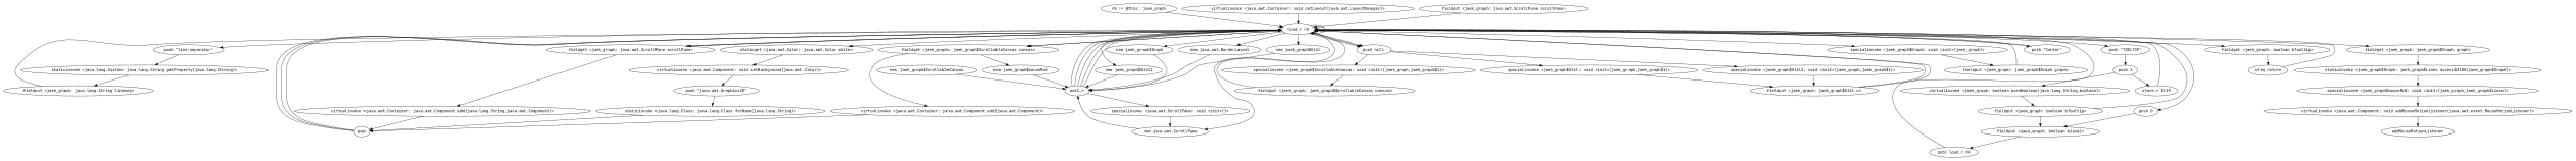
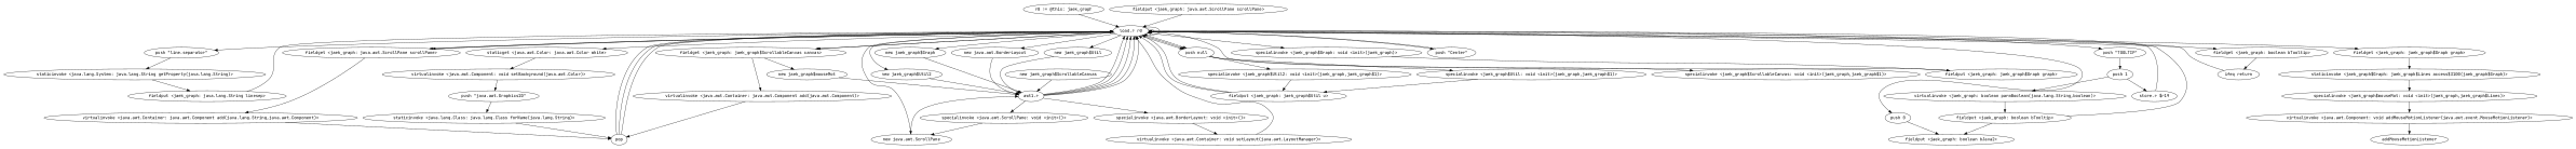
  digraph {
    fontname="JetBrains Mono"
    node [fontname="JetBrains Mono"]
    edge [fontname="JetBrains Mono"]
    "r0 := @this: jaek_graph"
    "load.r r0"
    "push \"line.separator\""
    "staticget <java.awt.Color: java.awt.Color white>"
    "new jaek_graph$Util2"
    "push null"
    "new jaek_graph$Graph"
    "specialinvoke <jaek_graph$Graph: void <init>(jaek_graph)>"
    "new java.awt.BorderLayout"
    "new java.awt.ScrollPane"
    "fieldget <jaek_graph: java.awt.ScrollPane scrollPane>"
    "fieldget <jaek_graph: jaek_graph$ScrollableCanvas canvas>"
    "push \"Center\""
    "push \"TOOLTIP\""
    "fieldget <jaek_graph: boolean bTooltip>"
    "fieldget <jaek_graph: jaek_graph$Graph graph>"
    "new jaek_graph$Util"
    "push 0"
    "staticinvoke <java.lang.System: java.lang.String getProperty(java.lang.String)>"
    "virtualinvoke <java.awt.Component: void setBackground(java.awt.Color)>"
    n21 [label="awt1.r"]
    "specialinvoke <jaek_graph$Util2: void <init>(jaek_graph,jaek_graph$1)>"
    "specialinvoke <jaek_graph$ScrollableCanvas: void <init>(jaek_graph,jaek_graph$1)>"
    "specialinvoke <jaek_graph$Util: void <init>(jaek_graph,jaek_graph$1)>"
    "push 1"
    "virtualinvoke <jaek_graph: boolean parmBoolean(java.lang.String,boolean)>"
    "store.r $r19"
    "fieldput <jaek_graph: jaek_graph$Graph graph>"
    "new jaek_graph$ScrollableCanvas"
    "virtualinvoke <java.awt.Container: java.awt.Component add(java.lang.String,java.awt.Component)>"
    "virtualinvoke <java.awt.Container: java.awt.Component add(java.awt.Component)>"
    "new jaek_graph$mouseMot"
    "ifeq return"
    "staticinvoke <jaek_graph$Graph: jaek_graph$Lines access$3100(jaek_graph$Graph)>"
    "fieldput <jaek_graph: boolean bJava2>"
    "fieldput <jaek_graph: java.lang.String linesep>"
    "push \"java.awt.Graphics2D\""
    "staticinvoke <java.lang.Class: java.lang.Class forName(java.lang.String)>"
    pop
+   "specialinvoke <java.awt.BorderLayout: void <init>()>"
    "specialinvoke <java.awt.ScrollPane: void <init>()>"
    "virtualinvoke <java.awt.Container: void setLayout(java.awt.LayoutManager)>"
    "fieldput <jaek_graph: jaek_graph$Util u>"
-   "fieldput <jaek_graph: jaek_graph$ScrollableCanvas canvas>"
-   "goto load.r r0"
    "fieldput <jaek_graph: boolean bTooltip>"
    "fieldput <jaek_graph: java.awt.ScrollPane scrollPane>"
    "specialinvoke <jaek_graph$mouseMot: void <init>(jaek_graph,jaek_graph$Lines)>"
    "virtualinvoke <java.awt.Component: void addMouseMotionListener(java.awt.event.MouseMotionListener)>"
    n50 [label=addMouseMotionListener]
    "r0 := @this: jaek_graph" -> "load.r r0"
    "load.r r0" -> "load.r r0"
    "load.r r0" -> "load.r r0"
    "load.r r0" -> "push \"line.separator\""
    "load.r r0" -> "staticget <java.awt.Color: java.awt.Color white>"
    "load.r r0" -> "new jaek_graph$Util2"
    "load.r r0" -> "push null"
    "load.r r0" -> "push null"
    "load.r r0" -> "push null"
    "load.r r0" -> "new jaek_graph$Graph"
    "load.r r0" -> "specialinvoke <jaek_graph$Graph: void <init>(jaek_graph)>"
    "load.r r0" -> "new java.awt.BorderLayout"
    "load.r r0" -> "new java.awt.ScrollPane"
    "load.r r0" -> "fieldget <jaek_graph: java.awt.ScrollPane scrollPane>"
    "load.r r0" -> "fieldget <jaek_graph: java.awt.ScrollPane scrollPane>"
    "load.r r0" -> "fieldget <jaek_graph: jaek_graph$ScrollableCanvas canvas>"
    "load.r r0" -> "fieldget <jaek_graph: jaek_graph$ScrollableCanvas canvas>"
    "load.r r0" -> "push \"Center\""
    "load.r r0" -> "push \"TOOLTIP\""
    "load.r r0" -> "fieldget <jaek_graph: boolean bTooltip>"
    "load.r r0" -> "fieldget <jaek_graph: jaek_graph$Graph graph>"
    "load.r r0" -> "new jaek_graph$Util"
    "load.r r0" -> "push 0"
    "push \"line.separator\"" -> "staticinvoke <java.lang.System: java.lang.String getProperty(java.lang.String)>"
    "staticget <java.awt.Color: java.awt.Color white>" -> "virtualinvoke <java.awt.Component: void setBackground(java.awt.Color)>"
    "new jaek_graph$Util2" -> n21
    "push null" -> "specialinvoke <jaek_graph$Util2: void <init>(jaek_graph,jaek_graph$1)>"
    "push null" -> "specialinvoke <jaek_graph$ScrollableCanvas: void <init>(jaek_graph,jaek_graph$1)>"
    "push null" -> "specialinvoke <jaek_graph$Util: void <init>(jaek_graph,jaek_graph$1)>"
    "new jaek_graph$Graph" -> n21
    "specialinvoke <jaek_graph$Graph: void <init>(jaek_graph)>" -> "fieldput <jaek_graph: jaek_graph$Graph graph>"
    "new java.awt.BorderLayout" -> n21
    "new java.awt.ScrollPane" -> n21
    "fieldget <jaek_graph: java.awt.ScrollPane scrollPane>" -> "load.r r0"
    "fieldget <jaek_graph: java.awt.ScrollPane scrollPane>" -> "virtualinvoke <java.awt.Container: java.awt.Component add(java.lang.String,java.awt.Component)>"
    "fieldget <jaek_graph: jaek_graph$ScrollableCanvas canvas>" -> "virtualinvoke <java.awt.Container: java.awt.Component add(java.awt.Component)>"
    "fieldget <jaek_graph: jaek_graph$ScrollableCanvas canvas>" -> "new jaek_graph$mouseMot"
    "push \"Center\"" -> "load.r r0"
    "push \"TOOLTIP\"" -> "push 1"
    "fieldget <jaek_graph: boolean bTooltip>" -> "ifeq return"
    "fieldget <jaek_graph: jaek_graph$Graph graph>" -> "staticinvoke <jaek_graph$Graph: jaek_graph$Lines access$3100(jaek_graph$Graph)>"
    "new jaek_graph$Util" -> n21
    "push 0" -> "fieldput <jaek_graph: boolean bJava2>"
    "staticinvoke <java.lang.System: java.lang.String getProperty(java.lang.String)>" -> "fieldput <jaek_graph: java.lang.String linesep>"
    "virtualinvoke <java.awt.Component: void setBackground(java.awt.Color)>" -> "push \"java.awt.Graphics2D\""
    n21 -> "load.r r0"
    n21 -> "load.r r0"
    n21 -> "load.r r0"
    n21 -> "load.r r0"
    n21 -> "load.r r0"
+   n21 -> "specialinvoke <java.awt.BorderLayout: void <init>()>"
    n21 -> "specialinvoke <java.awt.ScrollPane: void <init>()>"
    "specialinvoke <jaek_graph$Util2: void <init>(jaek_graph,jaek_graph$1)>" -> "fieldput <jaek_graph: jaek_graph$Util u>"
-   "specialinvoke <jaek_graph$ScrollableCanvas: void <init>(jaek_graph,jaek_graph$1)>" -> "fieldput <jaek_graph: jaek_graph$ScrollableCanvas canvas>"
    "specialinvoke <jaek_graph$Util: void <init>(jaek_graph,jaek_graph$1)>" -> "fieldput <jaek_graph: jaek_graph$Util u>"
    "push 1" -> "virtualinvoke <jaek_graph: boolean parmBoolean(java.lang.String,boolean)>"
    "push 1" -> "store.r $r19"
    "virtualinvoke <jaek_graph: boolean parmBoolean(java.lang.String,boolean)>" -> "fieldput <jaek_graph: boolean bTooltip>"
    "store.r $r19" -> "load.r r0"
    "fieldput <jaek_graph: jaek_graph$Graph graph>" -> "load.r r0"
    "new jaek_graph$ScrollableCanvas" -> n21
    "virtualinvoke <java.awt.Container: java.awt.Component add(java.lang.String,java.awt.Component)>" -> pop
    "virtualinvoke <java.awt.Container: java.awt.Component add(java.awt.Component)>" -> pop
    "new jaek_graph$mouseMot" -> n21
    "ifeq return" -> "load.r r0"
    "staticinvoke <jaek_graph$Graph: jaek_graph$Lines access$3100(jaek_graph$Graph)>" -> "specialinvoke <jaek_graph$mouseMot: void <init>(jaek_graph,jaek_graph$Lines)>"
-   "fieldput <jaek_graph: boolean bJava2>" -> "goto load.r r0"
    "fieldput <jaek_graph: java.lang.String linesep>" -> "load.r r0"
    "push \"java.awt.Graphics2D\"" -> "staticinvoke <java.lang.Class: java.lang.Class forName(java.lang.String)>"
    "staticinvoke <java.lang.Class: java.lang.Class forName(java.lang.String)>" -> pop
    pop -> "load.r r0"
    pop -> "load.r r0"
    pop -> "load.r r0"
+   "specialinvoke <java.awt.BorderLayout: void <init>()>" -> "virtualinvoke <java.awt.Container: void setLayout(java.awt.LayoutManager)>"
    "specialinvoke <java.awt.ScrollPane: void <init>()>" -> "new java.awt.ScrollPane"
    "virtualinvoke <java.awt.Container: void setLayout(java.awt.LayoutManager)>" -> "load.r r0"
    "fieldput <jaek_graph: jaek_graph$Util u>" -> "load.r r0"
    "fieldput <jaek_graph: jaek_graph$Util u>" -> "load.r r0"
-   "fieldput <jaek_graph: jaek_graph$ScrollableCanvas canvas>" -> "load.r r0"
-   "goto load.r r0" -> "load.r r0"
    "fieldput <jaek_graph: boolean bTooltip>" -> "load.r r0"
    "fieldput <jaek_graph: boolean bTooltip>" -> "fieldput <jaek_graph: boolean bJava2>"
    "fieldput <jaek_graph: java.awt.ScrollPane scrollPane>" -> "load.r r0"
    "specialinvoke <jaek_graph$mouseMot: void <init>(jaek_graph,jaek_graph$Lines)>" -> "virtualinvoke <java.awt.Component: void addMouseMotionListener(java.awt.event.MouseMotionListener)>"
    "virtualinvoke <java.awt.Component: void addMouseMotionListener(java.awt.event.MouseMotionListener)>" -> n50
  }
